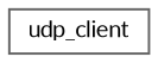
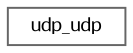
  digraph {
    rankdir=LR
    fontname=Lato
-   n1 [color=grey40 fillcolor=white fontname=Lato fontsize=10 height=0.2 label=udp_client shape=box style=filled width=0.4]
+   n1 [color=grey40 fillcolor=white fontname=Lato fontsize=10 height=0.2 label=udp_udp shape=box style=filled width=0.4]
  }
